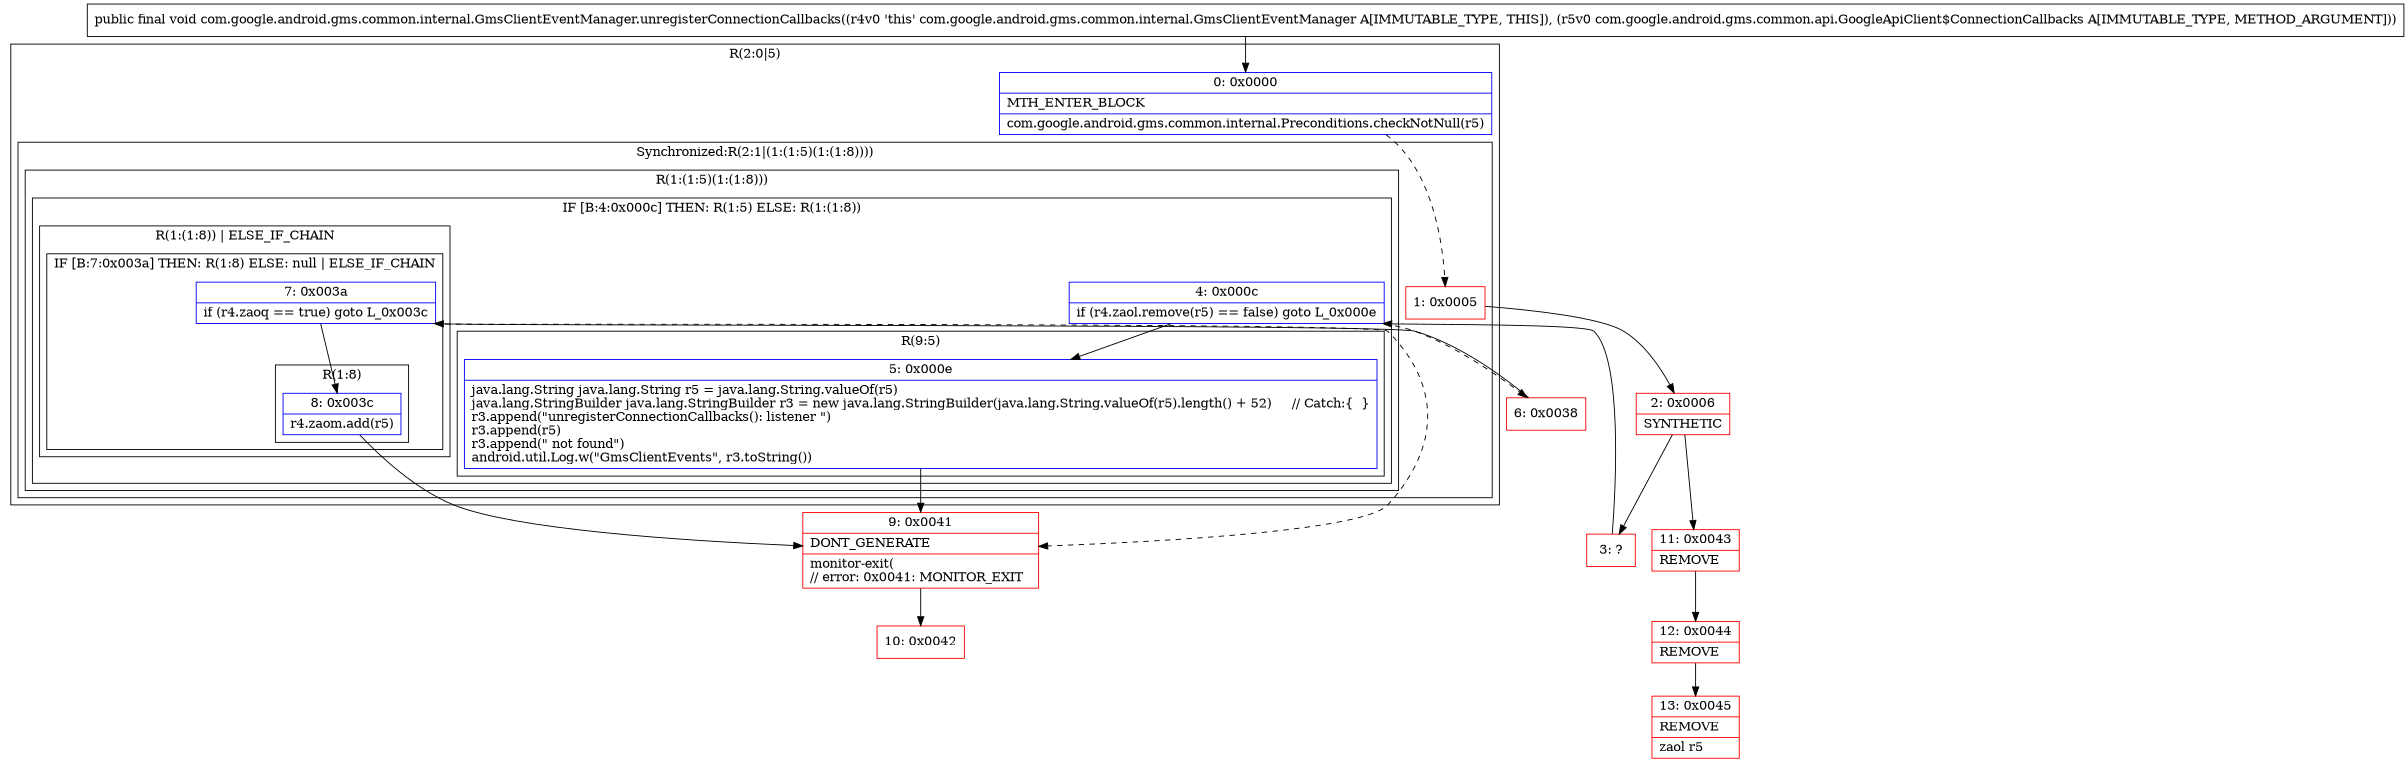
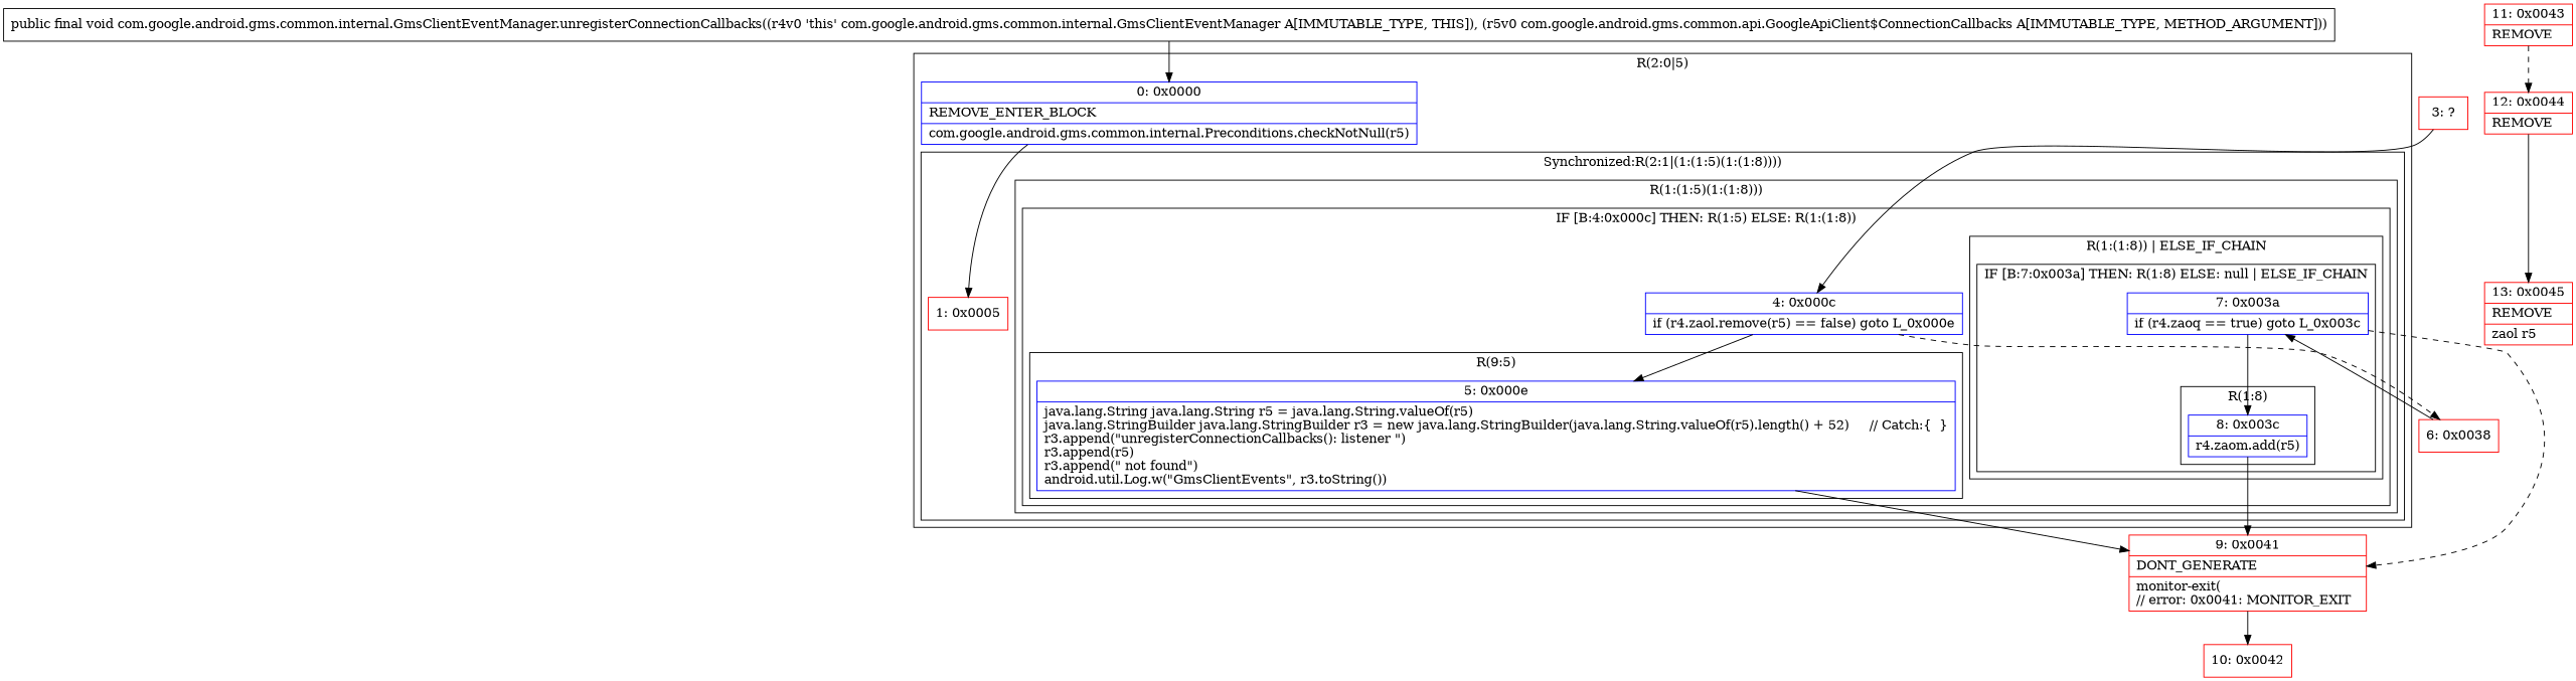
  digraph {
    node [color=red shape=record]
    n1 [color=blue label="{5\:\ 0x000e|java.lang.String java.lang.String r5 = java.lang.String.valueOf(r5)\ljava.lang.StringBuilder java.lang.StringBuilder r3 = new java.lang.StringBuilder(java.lang.String.valueOf(r5).length() + 52)     \/\/ Catch:\{  \}\lr3.append(\"unregisterConnectionCallbacks(): listener \")\lr3.append(r5)\lr3.append(\" not found\")\landroid.util.Log.w(\"GmsClientEvents\", r3.toString())\l}"]
    n2 [color=blue label="{8\:\ 0x003c|r4.zaom.add(r5)\l}"]
    n3 [color=blue label="{7\:\ 0x003a|if (r4.zaoq == true) goto L_0x003c\l}"]
    n4 [color=blue label="{4\:\ 0x000c|if (r4.zaol.remove(r5) == false) goto L_0x000e\l}"]
    n5 [label="{1\:\ 0x0005}"]
-   n6 [color=blue label="{0\:\ 0x0000|MTH_ENTER_BLOCK\l|com.google.android.gms.common.internal.Preconditions.checkNotNull(r5)\l}"]
+   n6 [color=blue label="{0\:\ 0x0000|REMOVE_ENTER_BLOCK\l|com.google.android.gms.common.internal.Preconditions.checkNotNull(r5)\l}"]
    n7 [label="{9\:\ 0x0041|DONT_GENERATE\l|monitor\-exit(\l\/\/ error: 0x0041: MONITOR_EXIT  \l}"]
    n8 [label="{6\:\ 0x0038}"]
-   n9 [label="{2\:\ 0x0006|SYNTHETIC\l}"]
    n10 [label="{3\:\ ?}"]
    n11 [label="{11\:\ 0x0043|REMOVE\l}"]
    n12 [label="{10\:\ 0x0042}"]
    n13 [label="{12\:\ 0x0044|REMOVE\l}"]
    n14 [label="{13\:\ 0x0045|REMOVE\l|zaol r5\l}"]
    n15 [label="{public final void com.google.android.gms.common.internal.GmsClientEventManager.unregisterConnectionCallbacks((r4v0 'this' com.google.android.gms.common.internal.GmsClientEventManager A[IMMUTABLE_TYPE, THIS]), (r5v0 com.google.android.gms.common.api.GoogleApiClient$ConnectionCallbacks A[IMMUTABLE_TYPE, METHOD_ARGUMENT])) }" color=""]
    subgraph cluster_1 {
      label="R(2:0|5)"
      n6
      subgraph cluster_2 {
        label="Synchronized:R(2:1|(1:(1:5)(1:(1:8))))"
        n5
        subgraph cluster_3 {
          label="R(1:(1:5)(1:(1:8)))"
          subgraph cluster_4 {
            label="IF [B:4:0x000c] THEN: R(1:5) ELSE: R(1:(1:8))"
            n4
            subgraph cluster_5 {
              label="R(9:5)"
              n1
            }
            subgraph cluster_6 {
              label="R(1:(1:8)) | ELSE_IF_CHAIN\l"
              subgraph cluster_7 {
                label="IF [B:7:0x003a] THEN: R(1:8) ELSE: null | ELSE_IF_CHAIN\l"
                n3
                subgraph cluster_8 {
                  label="R(1:8)"
                  n2
                }
              }
            }
          }
        }
      }
    }
    n1 -> n7
    n2 -> n7
    n3 -> n2
    n3 -> n7 [style=dashed]
    n4 -> n1
    n4 -> n8 [style=dashed]
-   n5 -> n9
-   n6 -> n5 [style=dashed]
+   n6 -> n5
    n7 -> n12
    n8 -> n3
-   n9 -> n10
-   n9 -> n11
    n10 -> n4
-   n11 -> n13
+   n11 -> n13 [style=dashed]
    n13 -> n14
    n15 -> n6
  }
